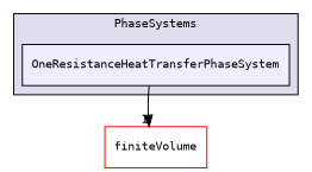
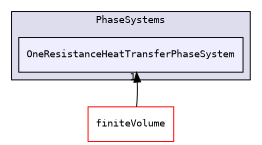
  digraph {
    compound=true
    fontname="DejaVu Sans Mono"
    node [fontname="DejaVu Sans Mono" fontsize=10 shape=box]
    n1 [fillcolor="#eeeeff" label=OneResistanceHeatTransferPhaseSystem pencolor=black style=filled]
    n2 [color=red label=finiteVolume]
    subgraph cluster_1 {
      bgcolor="#ddddee"
      fontsize=10
      label=PhaseSystems
      pencolor=black
      n1
    }
-   n1 -> n2 [headlabel=1 labeldistance=1.5 labelfontname=Helvetica labelfontsize=10 fontname="DejaVu Sans Mono"]
+   n2 -> n1 [headlabel=1 labeldistance=1.5 labelfontname=Helvetica labelfontsize=10 fontname="DejaVu Sans Mono"]
  }
